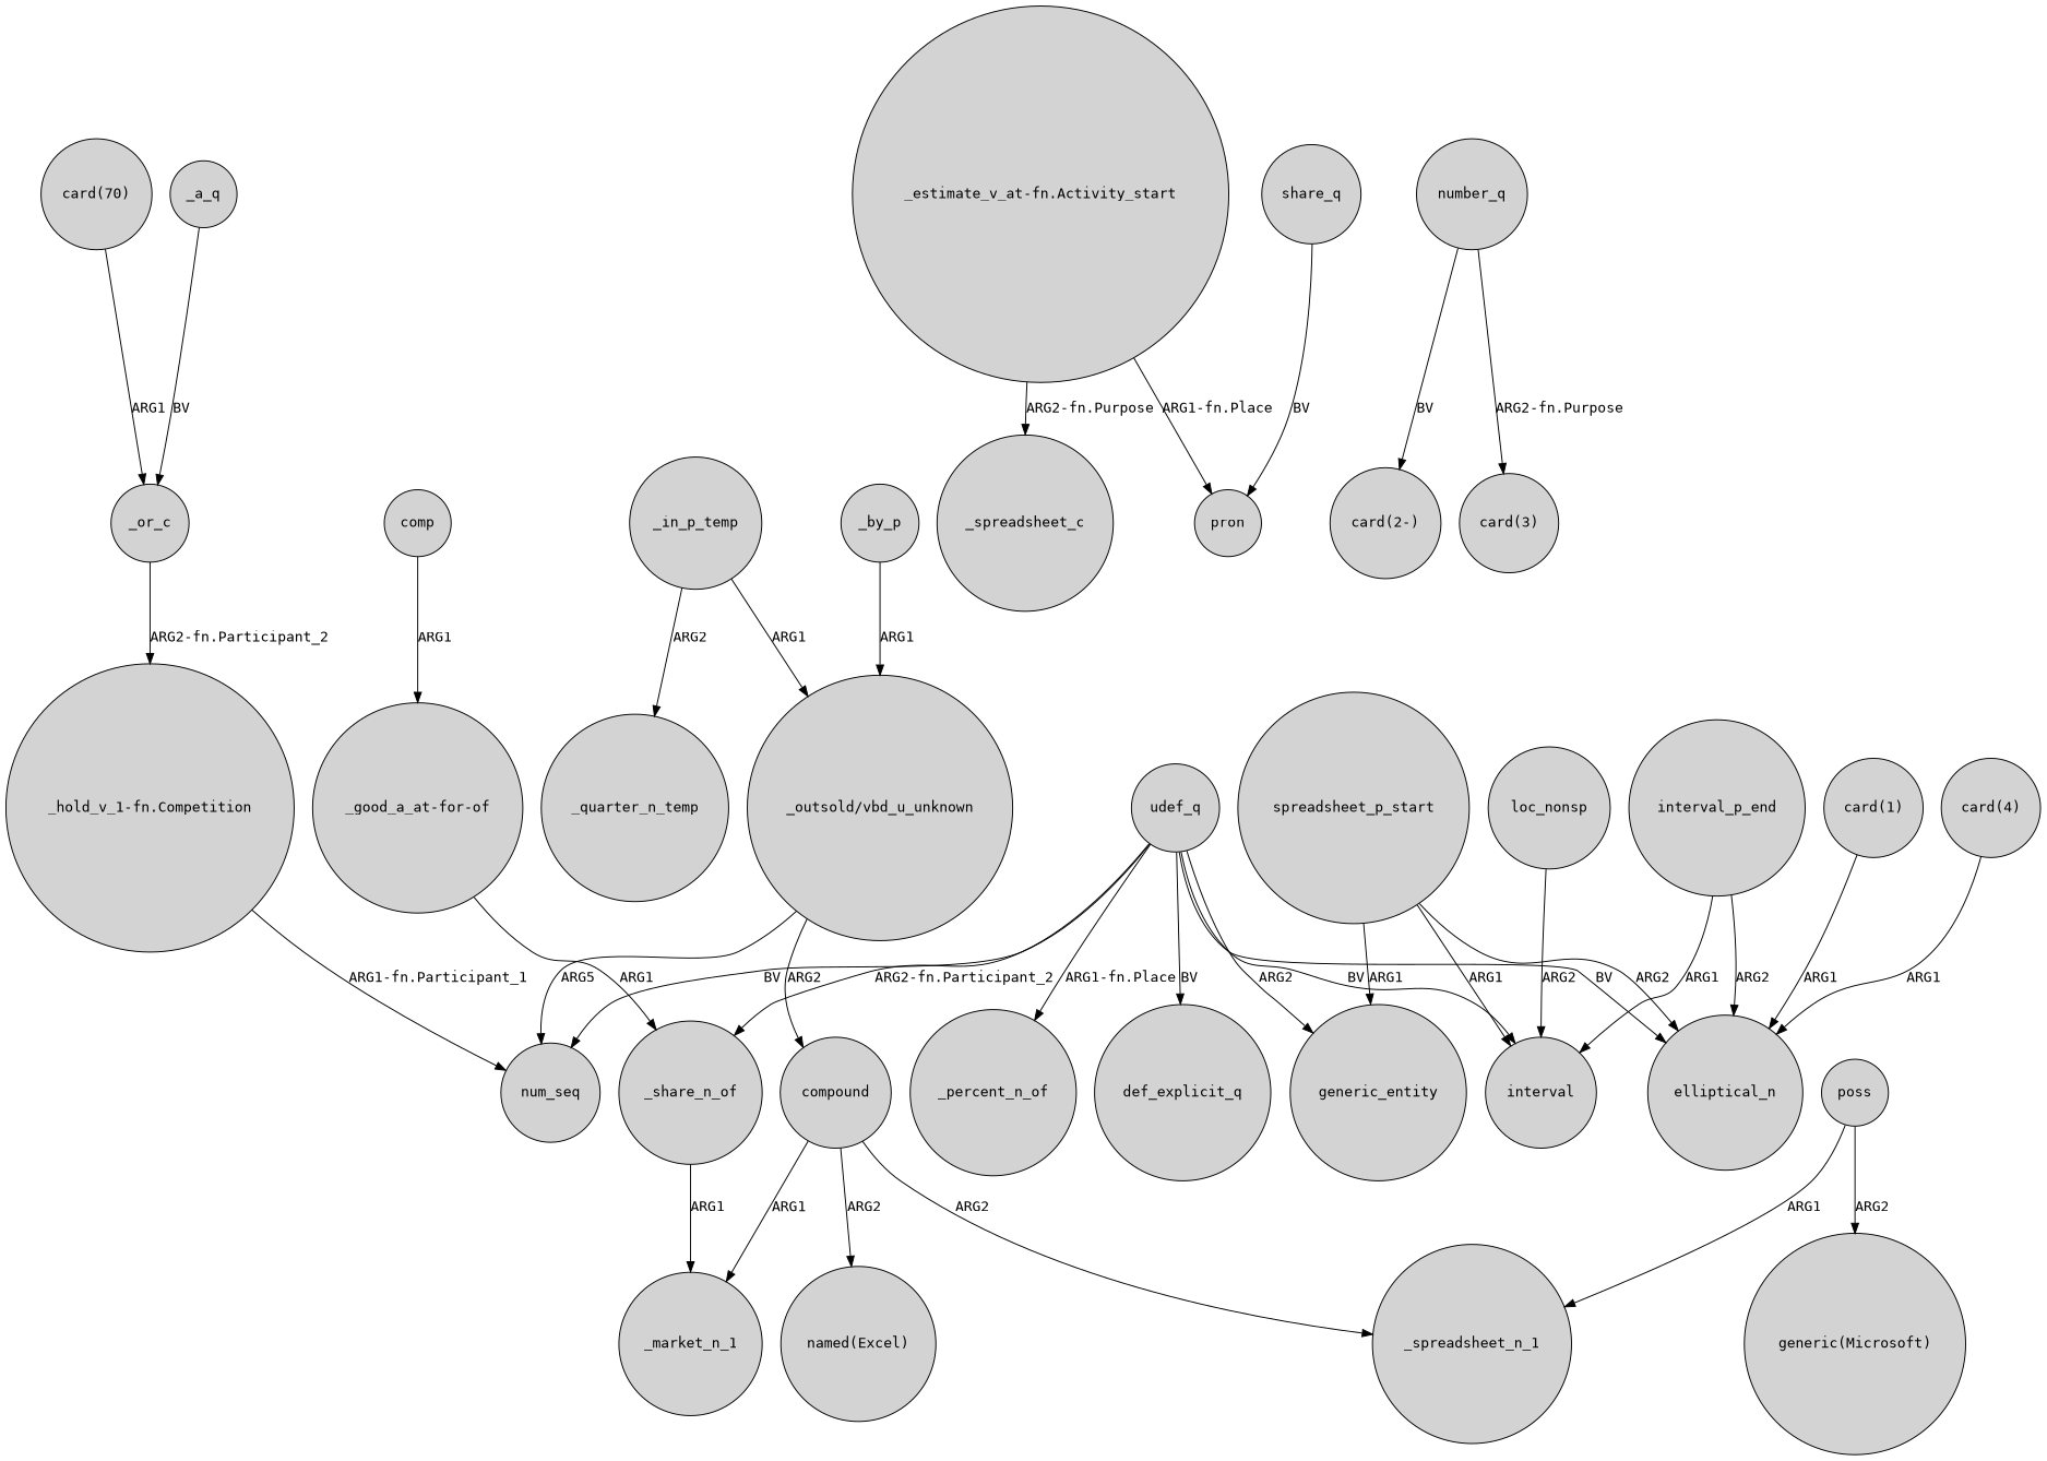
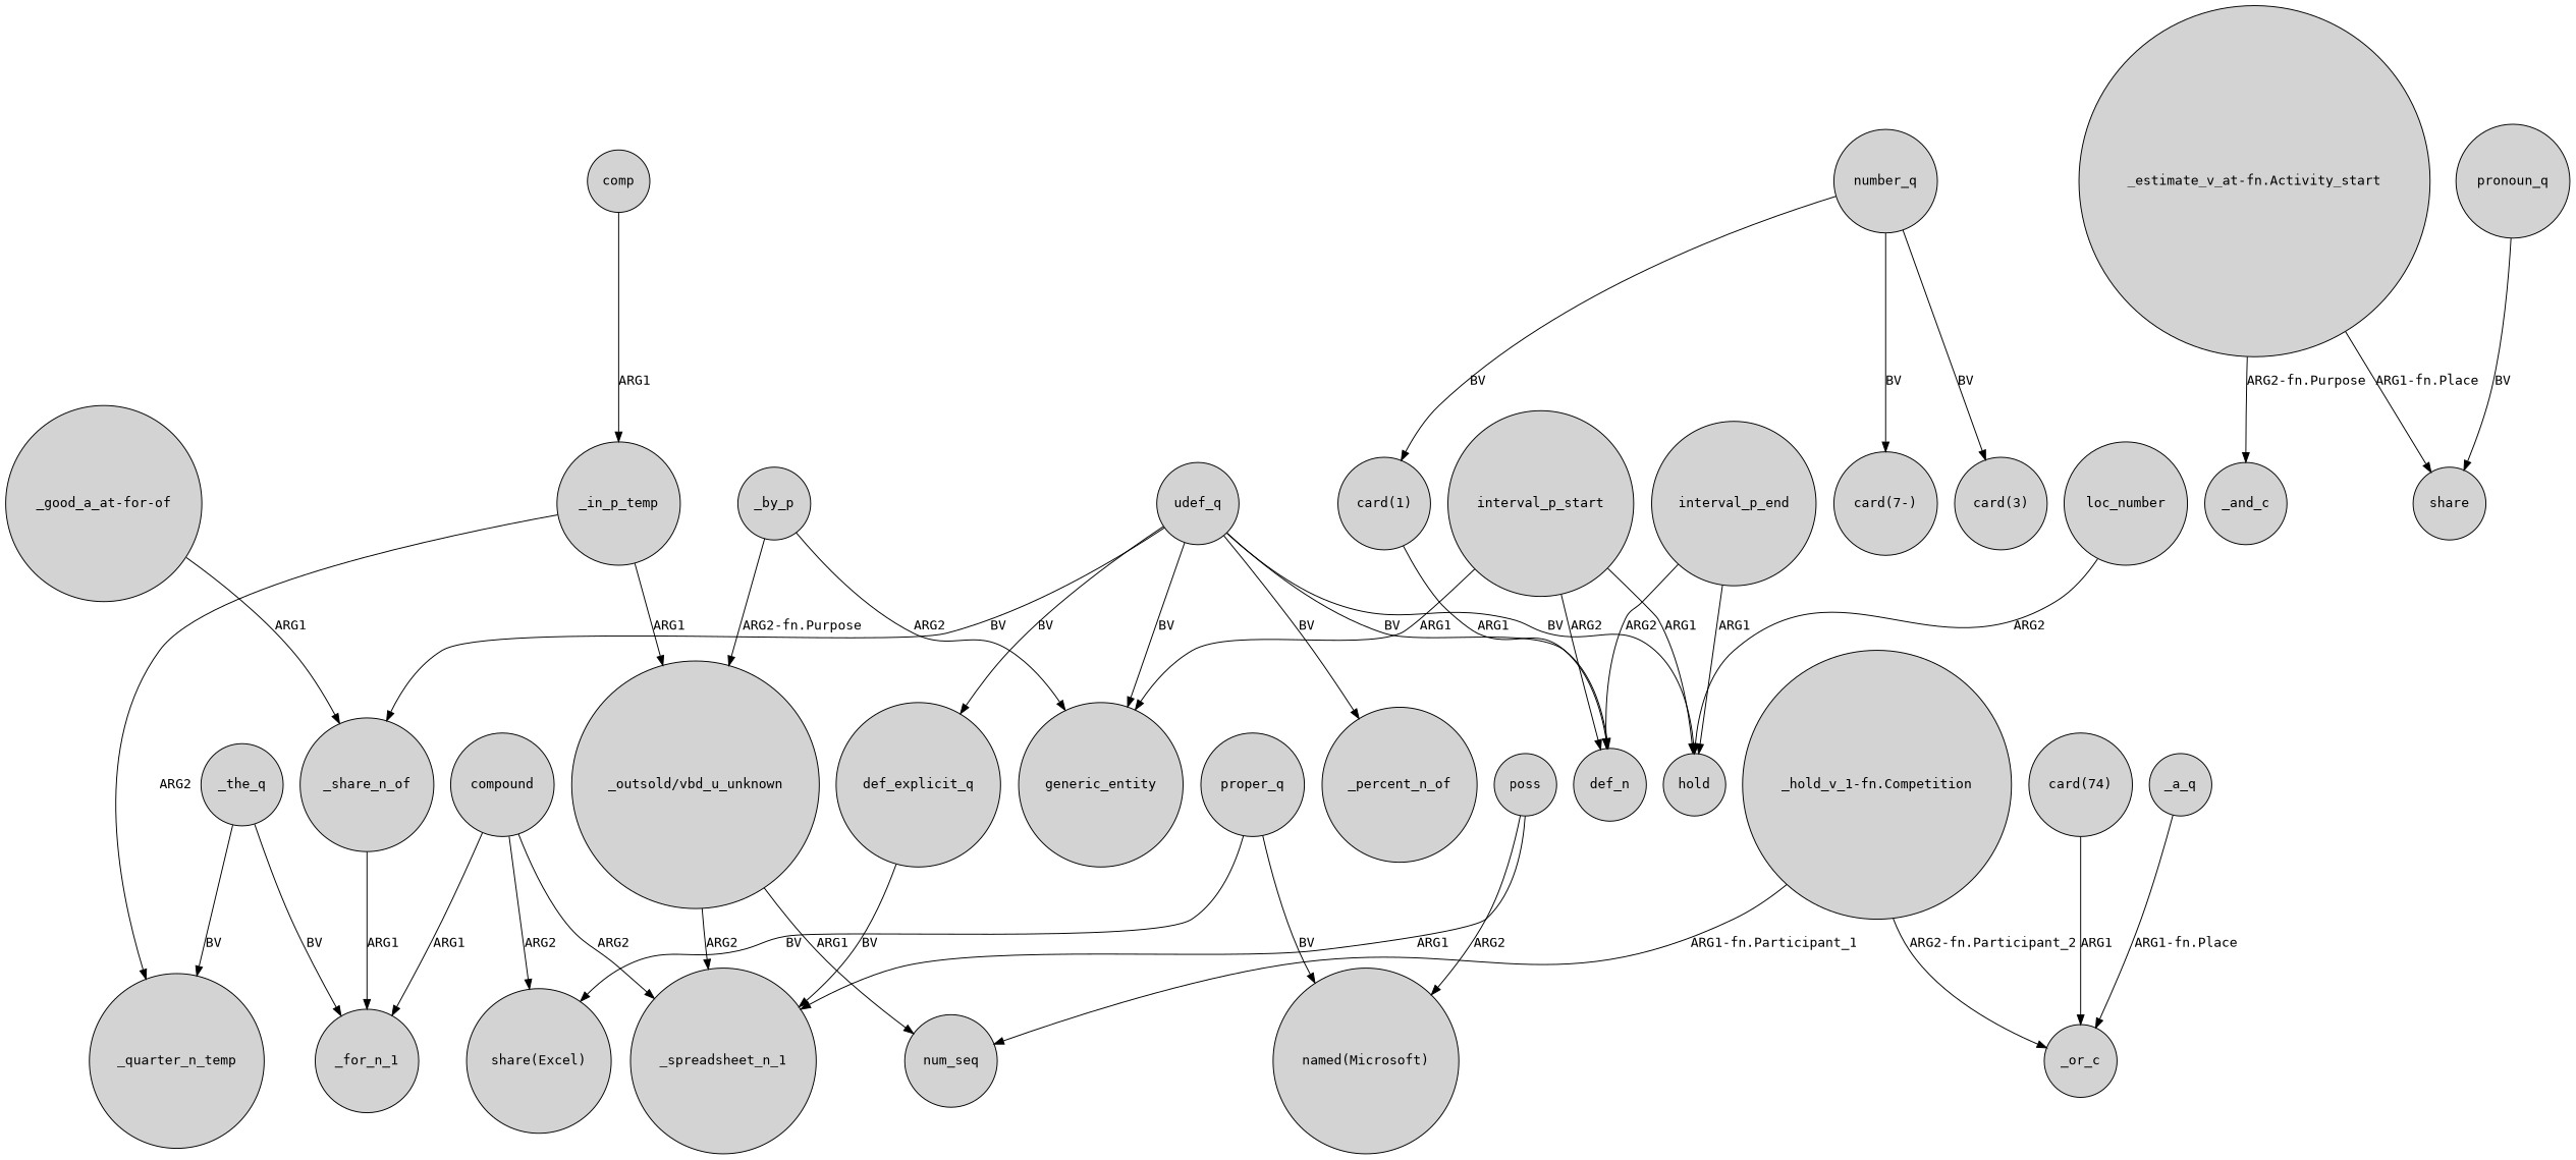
  digraph {
    fontname="DejaVu Sans Mono"
    node [fontname="DejaVu Sans Mono" shape=circle style=filled]
    edge [fontname="DejaVu Sans Mono"]
    "_outsold/vbd_u_unknown"
    _spreadsheet_n_1
    num_seq
    "_estimate_v_at-fn.Activity_start"
-   _and_c [label=_spreadsheet_c]
-   pron
+   _and_c
+   pron [label=share]
    "_good_a_at-for-of"
    _share_n_of
-   _market_n_1
-   loc_nonsp
-   interval
+   _market_n_1 [label=_for_n_1]
+   loc_nonsp [label=loc_number]
+   interval [label=hold]
    interval_p_end
-   elliptical_n
+   elliptical_n [label=def_n]
    _in_p_temp
    _quarter_n_temp
    def_explicit_q
    number_q
    "card(1)"
-   "card(2-)"
+   "card(2-)" [label="card(7-)"]
    "card(3)"
-   "card(70)"
+   "card(70)" [label="card(74)"]
    _or_c
    "_hold_v_1-fn.Competition"
-   interval_p_start [label=spreadsheet_p_start]
+   _the_q
+   interval_p_start
    generic_entity
    udef_q
    _percent_n_of
    poss
-   "named(Microsoft)" [label="generic(Microsoft)"]
-   "named(Excel)"
+   "named(Microsoft)"
+   proper_q
+   "named(Excel)" [label="share(Excel)"]
    _a_q
-   pronoun_q [label=share_q]
+   pronoun_q
    _by_p
    compound
-   "card(4)"
    comp
-   "_outsold/vbd_u_unknown" -> compound [label=ARG2]
-   "_outsold/vbd_u_unknown" -> num_seq [label=ARG5]
+   "_outsold/vbd_u_unknown" -> _spreadsheet_n_1 [label=ARG2]
+   "_outsold/vbd_u_unknown" -> num_seq [label=ARG1]
    "_estimate_v_at-fn.Activity_start" -> _and_c [label="ARG2-fn.Purpose"]
    "_estimate_v_at-fn.Activity_start" -> pron [label="ARG1-fn.Place"]
    "_good_a_at-for-of" -> _share_n_of [label=ARG1]
    _share_n_of -> _market_n_1 [label=ARG1]
    loc_nonsp -> interval [label=ARG2]
    interval_p_end -> interval [label=ARG1]
    interval_p_end -> elliptical_n [label=ARG2]
    _in_p_temp -> "_outsold/vbd_u_unknown" [label=ARG1]
    _in_p_temp -> _quarter_n_temp [label=ARG2]
+   def_explicit_q -> _spreadsheet_n_1 [label=BV]
+   number_q -> "card(1)" [label=BV]
    number_q -> "card(2-)" [label=BV]
-   number_q -> "card(3)" [label="ARG2-fn.Purpose"]
+   number_q -> "card(3)" [label=BV]
    "card(1)" -> elliptical_n [label=ARG1]
    "card(70)" -> _or_c [label=ARG1]
    "_hold_v_1-fn.Competition" -> num_seq [label="ARG1-fn.Participant_1"]
-   _or_c -> "_hold_v_1-fn.Competition" [label="ARG2-fn.Participant_2"]
+   "_hold_v_1-fn.Competition" -> _or_c [label="ARG2-fn.Participant_2"]
+   _the_q -> _market_n_1 [label=BV]
+   _the_q -> _quarter_n_temp [label=BV]
    interval_p_start -> interval [label=ARG1]
    interval_p_start -> elliptical_n [label=ARG2]
    interval_p_start -> generic_entity [label=ARG1]
-   udef_q -> num_seq [label=BV]
-   udef_q -> _share_n_of [label="ARG2-fn.Participant_2"]
+   udef_q -> _share_n_of [label=BV]
    udef_q -> interval [label=BV]
    udef_q -> elliptical_n [label=BV]
    udef_q -> def_explicit_q [label=BV]
-   udef_q -> generic_entity [label=ARG2]
-   udef_q -> _percent_n_of [label="ARG1-fn.Place"]
+   udef_q -> generic_entity [label=BV]
+   udef_q -> _percent_n_of [label=BV]
    poss -> _spreadsheet_n_1 [label=ARG1]
    poss -> "named(Microsoft)" [label=ARG2]
-   _a_q -> _or_c [label=BV]
+   proper_q -> "named(Microsoft)" [label=BV]
+   proper_q -> "named(Excel)" [label=BV]
+   _a_q -> _or_c [label="ARG1-fn.Place"]
    pronoun_q -> pron [label=BV]
-   _by_p -> "_outsold/vbd_u_unknown" [label=ARG1]
+   _by_p -> "_outsold/vbd_u_unknown" [label="ARG2-fn.Purpose"]
+   _by_p -> generic_entity [label=ARG2]
    compound -> _spreadsheet_n_1 [label=ARG2]
    compound -> _market_n_1 [label=ARG1]
    compound -> "named(Excel)" [label=ARG2]
-   "card(4)" -> elliptical_n [label=ARG1]
-   comp -> "_good_a_at-for-of" [label=ARG1]
+   comp -> _in_p_temp [label=ARG1]
  }
